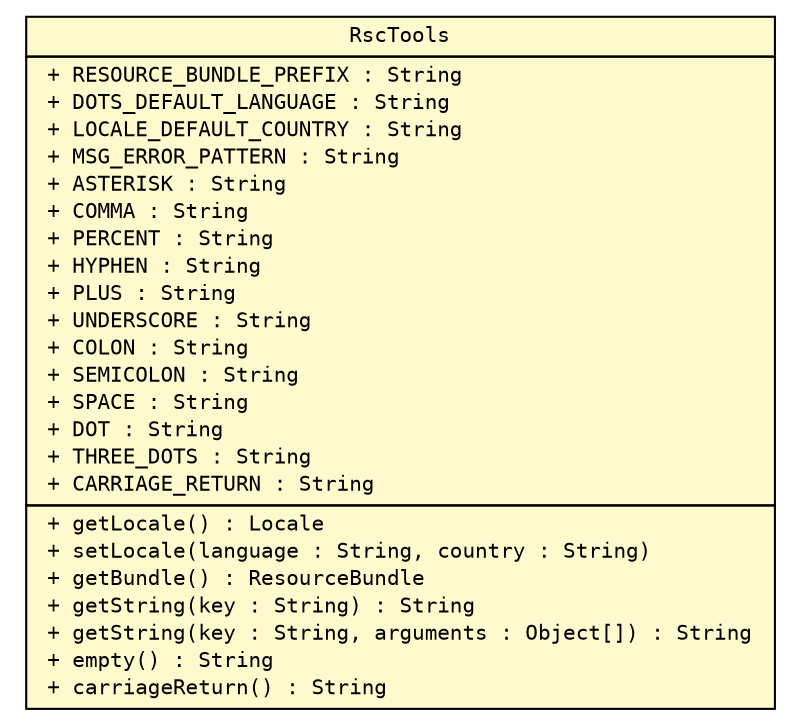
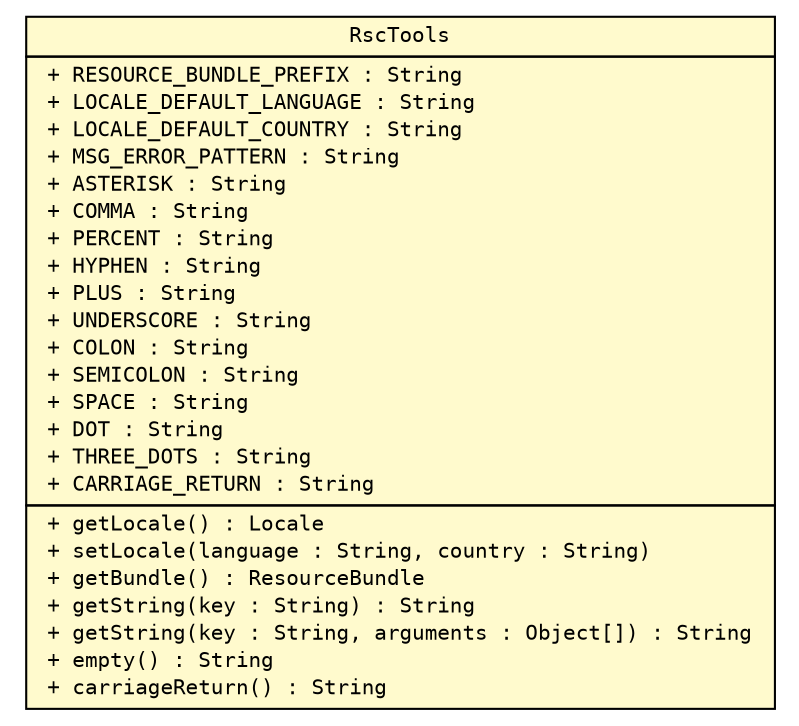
  digraph {
    nodesep=0.25
    ranksep=0.5
    fontname="DejaVu Sans Mono"
-   n1 [fontcolor=black fontname="DejaVu Sans Mono" fontsize=10.0 label=<<table title="gov.sandia.cf.tools.RscTools" border="0" cellborder="1" cellspacing="0" cellpadding="2" port="p" bgcolor="lemonChiffon" href="./RscTools.html"> 		<tr><td><table border="0" cellspacing="0" cellpadding="1"> <tr><td align="center" balign="center"> RscTools </td></tr> 		</table></td></tr> 		<tr><td><table border="0" cellspacing="0" cellpadding="1"> <tr><td align="left" balign="left"> + RESOURCE_BUNDLE_PREFIX : String </td></tr> <tr><td align="left" balign="left"> + DOTS_DEFAULT_LANGUAGE : String </td></tr> <tr><td align="left" balign="left"> + LOCALE_DEFAULT_COUNTRY : String </td></tr> <tr><td align="left" balign="left"> + MSG_ERROR_PATTERN : String </td></tr> <tr><td align="left" balign="left"> + ASTERISK : String </td></tr> <tr><td align="left" balign="left"> + COMMA : String </td></tr> <tr><td align="left" balign="left"> + PERCENT : String </td></tr> <tr><td align="left" balign="left"> + HYPHEN : String </td></tr> <tr><td align="left" balign="left"> + PLUS : String </td></tr> <tr><td align="left" balign="left"> + UNDERSCORE : String </td></tr> <tr><td align="left" balign="left"> + COLON : String </td></tr> <tr><td align="left" balign="left"> + SEMICOLON : String </td></tr> <tr><td align="left" balign="left"> + SPACE : String </td></tr> <tr><td align="left" balign="left"> + DOT : String </td></tr> <tr><td align="left" balign="left"> + THREE_DOTS : String </td></tr> <tr><td align="left" balign="left"> + CARRIAGE_RETURN : String </td></tr> 		</table></td></tr> 		<tr><td><table border="0" cellspacing="0" cellpadding="1"> <tr><td align="left" balign="left"> + getLocale() : Locale </td></tr> <tr><td align="left" balign="left"> + setLocale(language : String, country : String) </td></tr> <tr><td align="left" balign="left"> + getBundle() : ResourceBundle </td></tr> <tr><td align="left" balign="left"> + getString(key : String) : String </td></tr> <tr><td align="left" balign="left"> + getString(key : String, arguments : Object[]) : String </td></tr> <tr><td align="left" balign="left"> + empty() : String </td></tr> <tr><td align="left" balign="left"> + carriageReturn() : String </td></tr> 		</table></td></tr> 		</table>> shape=plaintext]
+   n1 [fontcolor=black fontname="DejaVu Sans Mono" fontsize=10.0 label=<<table title="gov.sandia.cf.tools.RscTools" border="0" cellborder="1" cellspacing="0" cellpadding="2" port="p" bgcolor="lemonChiffon" href="./RscTools.html"> 		<tr><td><table border="0" cellspacing="0" cellpadding="1"> <tr><td align="center" balign="center"> RscTools </td></tr> 		</table></td></tr> 		<tr><td><table border="0" cellspacing="0" cellpadding="1"> <tr><td align="left" balign="left"> + RESOURCE_BUNDLE_PREFIX : String </td></tr> <tr><td align="left" balign="left"> + LOCALE_DEFAULT_LANGUAGE : String </td></tr> <tr><td align="left" balign="left"> + LOCALE_DEFAULT_COUNTRY : String </td></tr> <tr><td align="left" balign="left"> + MSG_ERROR_PATTERN : String </td></tr> <tr><td align="left" balign="left"> + ASTERISK : String </td></tr> <tr><td align="left" balign="left"> + COMMA : String </td></tr> <tr><td align="left" balign="left"> + PERCENT : String </td></tr> <tr><td align="left" balign="left"> + HYPHEN : String </td></tr> <tr><td align="left" balign="left"> + PLUS : String </td></tr> <tr><td align="left" balign="left"> + UNDERSCORE : String </td></tr> <tr><td align="left" balign="left"> + COLON : String </td></tr> <tr><td align="left" balign="left"> + SEMICOLON : String </td></tr> <tr><td align="left" balign="left"> + SPACE : String </td></tr> <tr><td align="left" balign="left"> + DOT : String </td></tr> <tr><td align="left" balign="left"> + THREE_DOTS : String </td></tr> <tr><td align="left" balign="left"> + CARRIAGE_RETURN : String </td></tr> 		</table></td></tr> 		<tr><td><table border="0" cellspacing="0" cellpadding="1"> <tr><td align="left" balign="left"> + getLocale() : Locale </td></tr> <tr><td align="left" balign="left"> + setLocale(language : String, country : String) </td></tr> <tr><td align="left" balign="left"> + getBundle() : ResourceBundle </td></tr> <tr><td align="left" balign="left"> + getString(key : String) : String </td></tr> <tr><td align="left" balign="left"> + getString(key : String, arguments : Object[]) : String </td></tr> <tr><td align="left" balign="left"> + empty() : String </td></tr> <tr><td align="left" balign="left"> + carriageReturn() : String </td></tr> 		</table></td></tr> 		</table>> shape=plaintext]
  }
